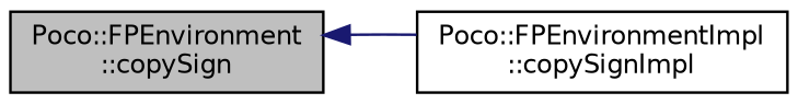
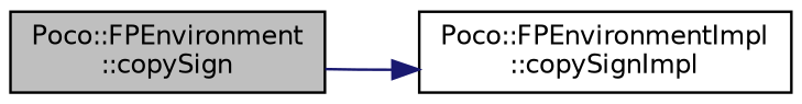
  digraph {
    rankdir=LR
    node [color=black fontname=Helvetica fontsize=10 shape=record style=filled]
    n1 [fillcolor=grey75 fontcolor=black height=0.2 label="Poco::FPEnvironment\l::copySign" width=0.4]
    n2 [fillcolor=white height=0.2 label="Poco::FPEnvironmentImpl\l::copySignImpl" width=0.4]
-   n2 -> n1 [color=midnightblue fontname=Helvetica fontsize=10 labelfontname=Helvetica labelfontsize=10 style=solid]
+   n1 -> n2 [color=midnightblue fontname=Helvetica fontsize=10 labelfontname=Helvetica labelfontsize=10 style=solid]
  }
